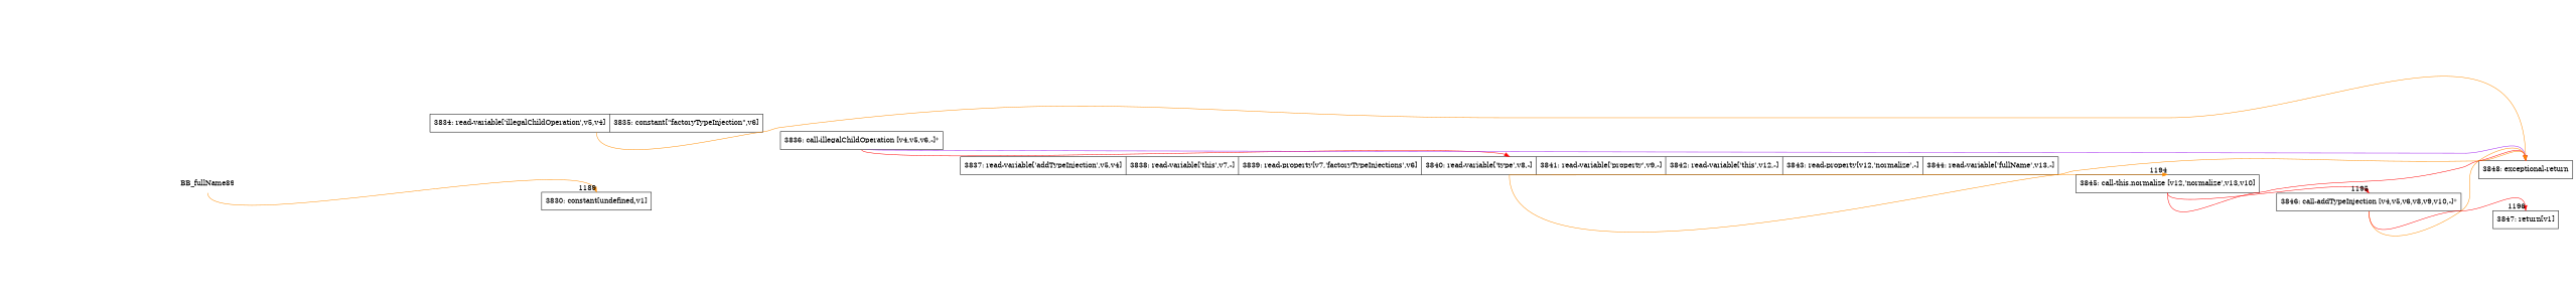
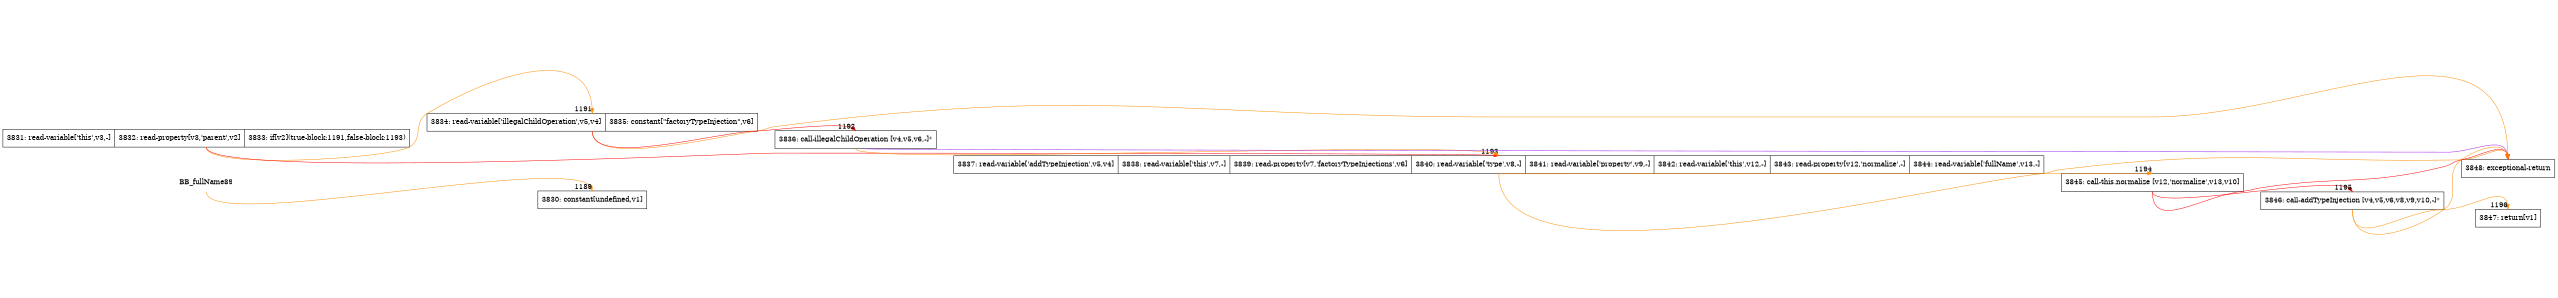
  digraph {
    rankdir=LR
    node [shape=record]
    edge [color=darkorange headport=n tailport=s]
    n1 [label=BB_fullName89 shape=none]
    n2 [label="{3830: constant[undefined,v1]}"]
+   n3 [label="{3831: read-variable['this',v3,-]|3832: read-property[v3,'parent',v2]|3833: if[v2](true-block:1191,false-block:1193)}"]
    n4 [label="{3834: read-variable['illegalChildOperation',v5,v4]|3835: constant[\"factoryTypeInjection\",v6]}"]
    n5 [label="{3837: read-variable['addTypeInjection',v5,v4]|3838: read-variable['this',v7,-]|3839: read-property[v7,'factoryTypeInjections',v6]|3840: read-variable['type',v8,-]|3841: read-variable['property',v9,-]|3842: read-variable['this',v12,-]|3843: read-property[v12,'normalize',-]|3844: read-variable['fullName',v13,-]}"]
    n6 [label="{3848: exceptional-return}"]
    n7 [label="{3836: call-illegalChildOperation [v4,v5,v6,-]*}"]
    n8 [label="{3845: call-this.normalize [v12,'normalize',v13,v10]}"]
    n9 [label="{3846: call-addTypeInjection [v4,v5,v6,v8,v9,v10,-]*}"]
    n10 [label="{3847: return[v1]}"]
    n1 -> n2 [headlabel="    1189"]
+   n3 -> n4 [headlabel="      1191"]
+   n3 -> n5 [color=red headlabel="      1193"]
    n4 -> n6
+   n4 -> n7 [color=red headlabel="      1192"]
    n5 -> n6
    n5 -> n8 [headlabel="      1194"]
-   n7 -> n5 [color=red]
+   n7 -> n5
    n7 -> n6 [color=purple]
    n8 -> n6 [color=red]
    n8 -> n9 [color=red headlabel="      1195"]
    n9 -> n6
-   n9 -> n10 [color=red headlabel="      1196"]
+   n9 -> n10 [headlabel="      1196"]
  }
